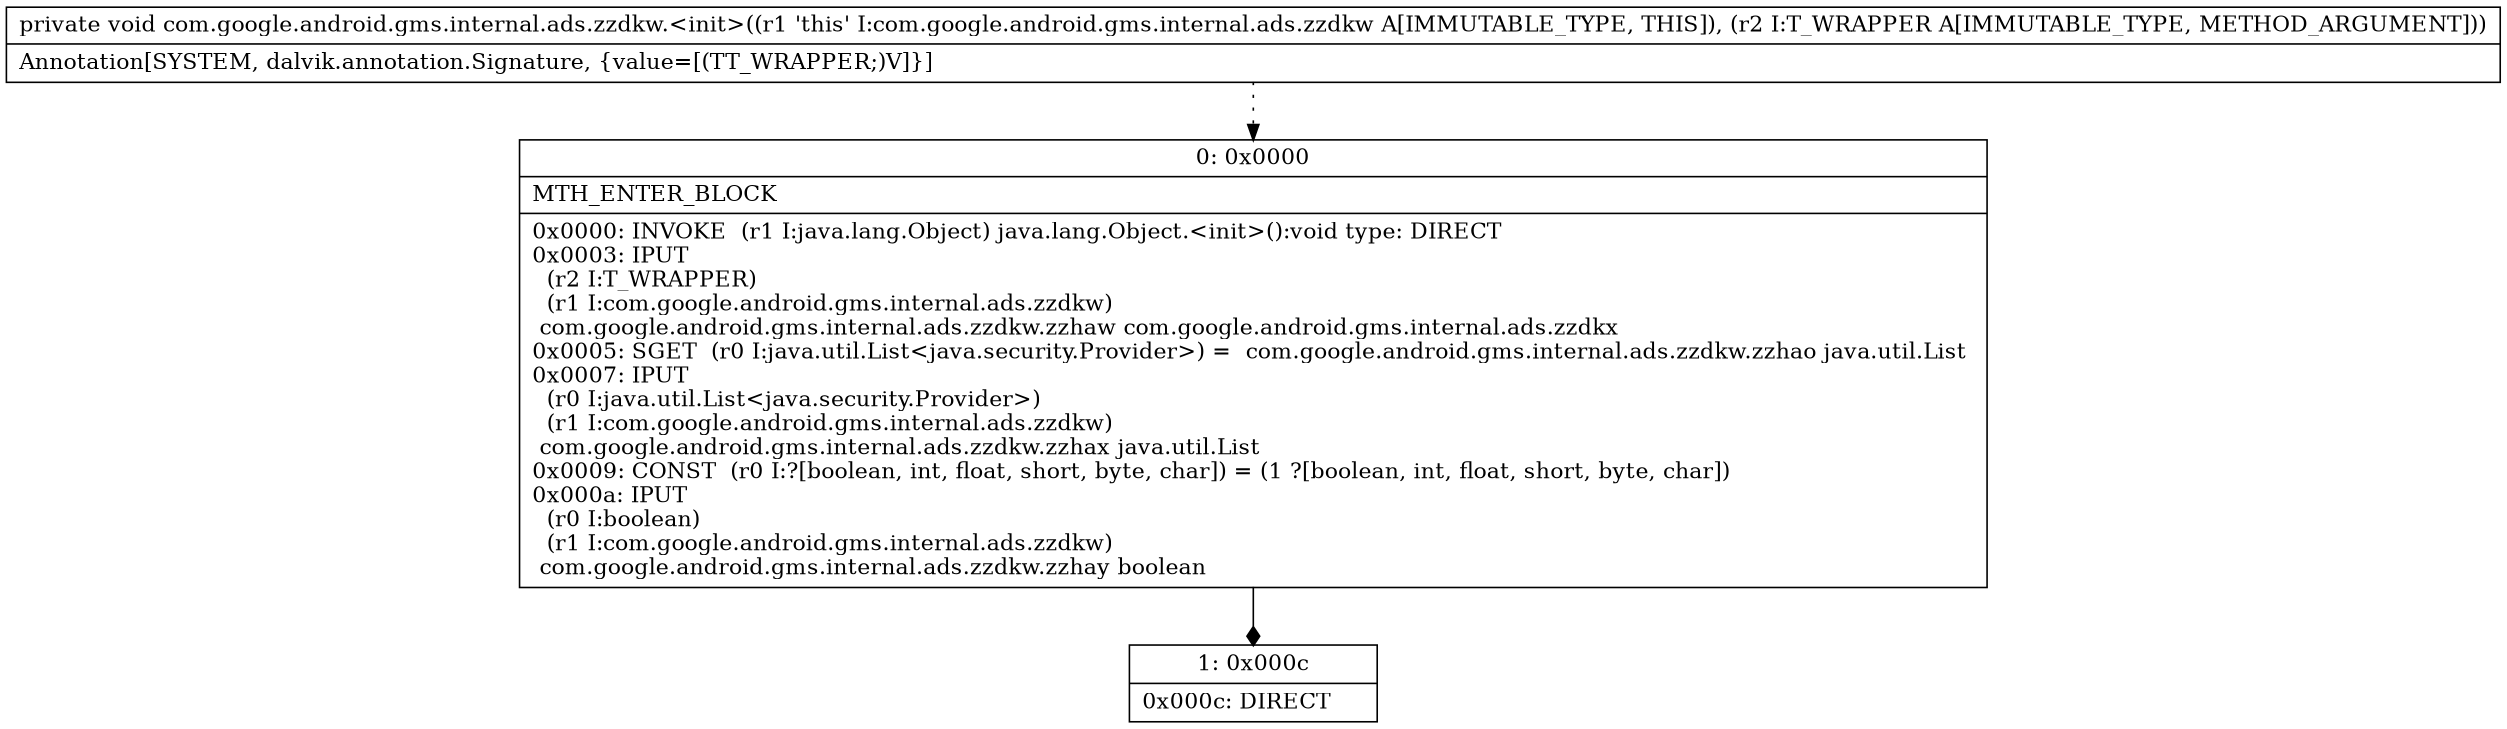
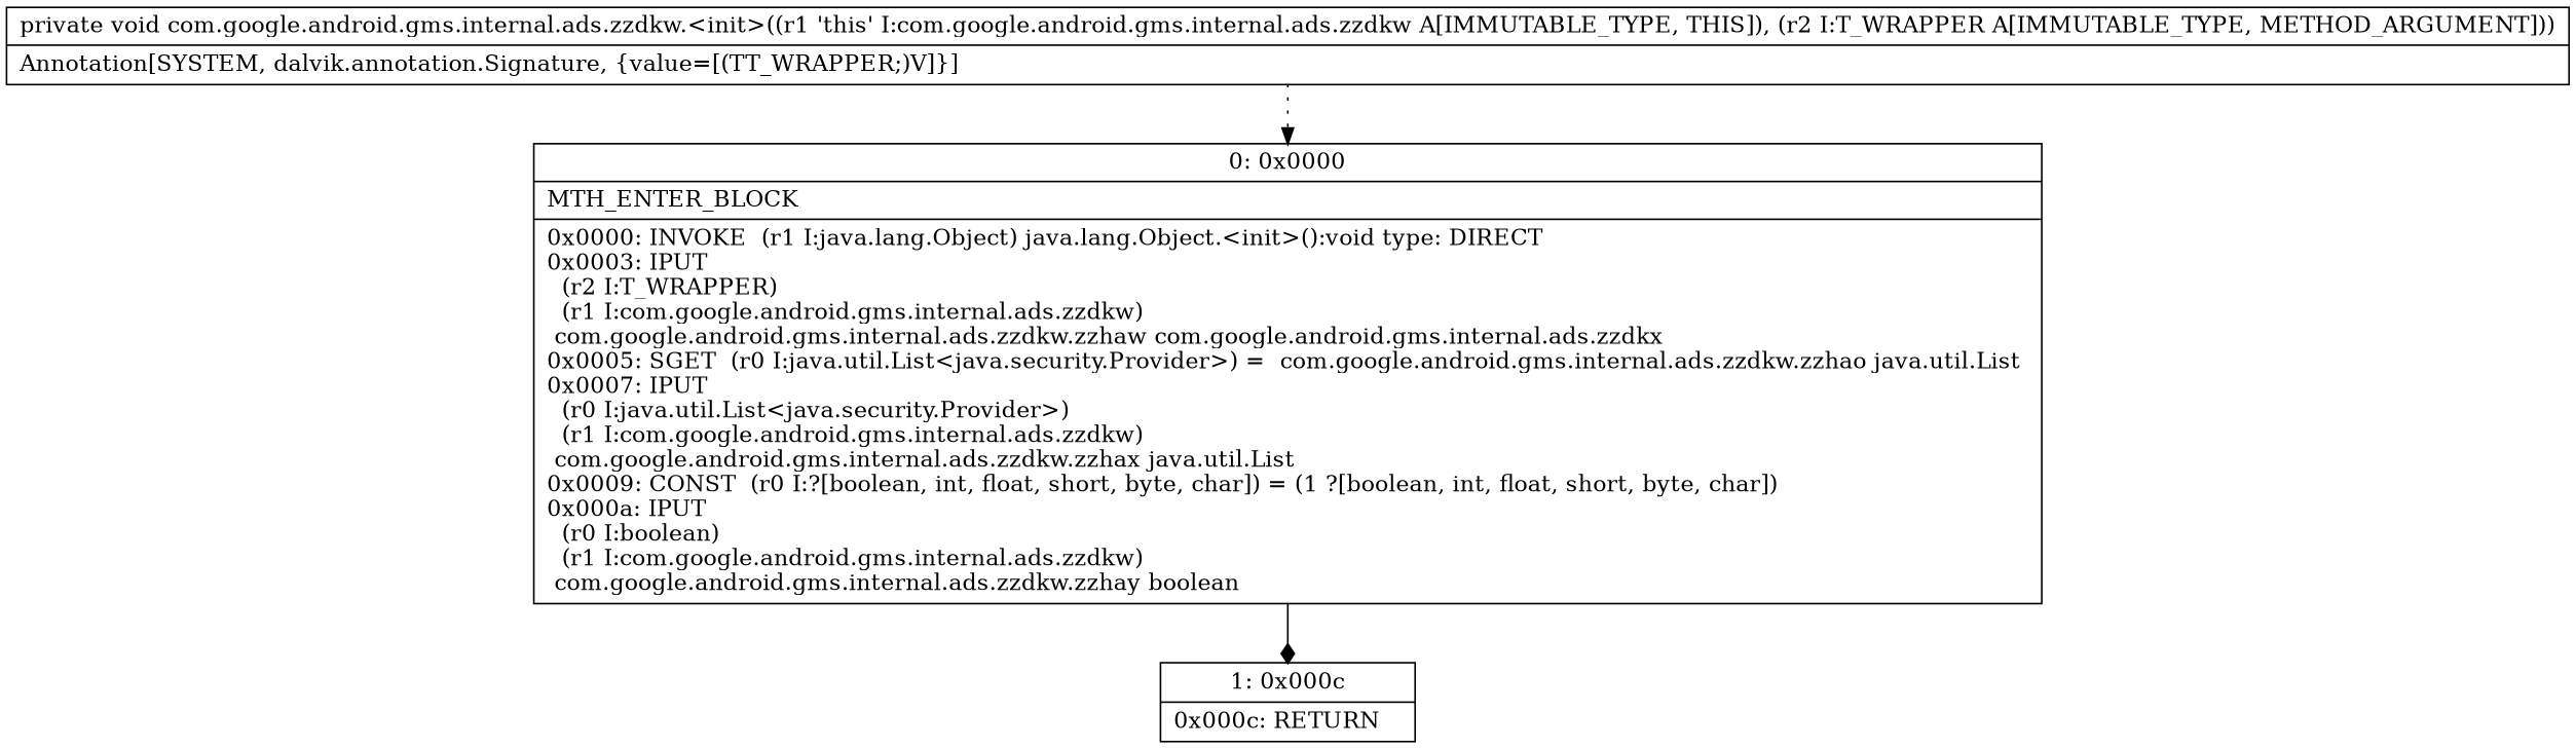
  digraph {
    node [shape=record]
    n1 [label="{0\:\ 0x0000|MTH_ENTER_BLOCK\l|0x0000: INVOKE  (r1 I:java.lang.Object) java.lang.Object.\<init\>():void type: DIRECT \l0x0003: IPUT  \l  (r2 I:T_WRAPPER)\l  (r1 I:com.google.android.gms.internal.ads.zzdkw)\l com.google.android.gms.internal.ads.zzdkw.zzhaw com.google.android.gms.internal.ads.zzdkx \l0x0005: SGET  (r0 I:java.util.List\<java.security.Provider\>) =  com.google.android.gms.internal.ads.zzdkw.zzhao java.util.List \l0x0007: IPUT  \l  (r0 I:java.util.List\<java.security.Provider\>)\l  (r1 I:com.google.android.gms.internal.ads.zzdkw)\l com.google.android.gms.internal.ads.zzdkw.zzhax java.util.List \l0x0009: CONST  (r0 I:?[boolean, int, float, short, byte, char]) = (1 ?[boolean, int, float, short, byte, char]) \l0x000a: IPUT  \l  (r0 I:boolean)\l  (r1 I:com.google.android.gms.internal.ads.zzdkw)\l com.google.android.gms.internal.ads.zzdkw.zzhay boolean \l}"]
-   n2 [label="{1\:\ 0x000c|0x000c: DIRECT   \l}"]
+   n2 [label="{1\:\ 0x000c|0x000c: RETURN   \l}"]
    n3 [label="{private void com.google.android.gms.internal.ads.zzdkw.\<init\>((r1 'this' I:com.google.android.gms.internal.ads.zzdkw A[IMMUTABLE_TYPE, THIS]), (r2 I:T_WRAPPER A[IMMUTABLE_TYPE, METHOD_ARGUMENT]))  | Annotation[SYSTEM, dalvik.annotation.Signature, \{value=[(TT_WRAPPER;)V]\}]\l}"]
    n1 -> n2 [style=solid arrowhead=diamond]
    n3 -> n1 [style=dotted arrowhead=normal]
  }
